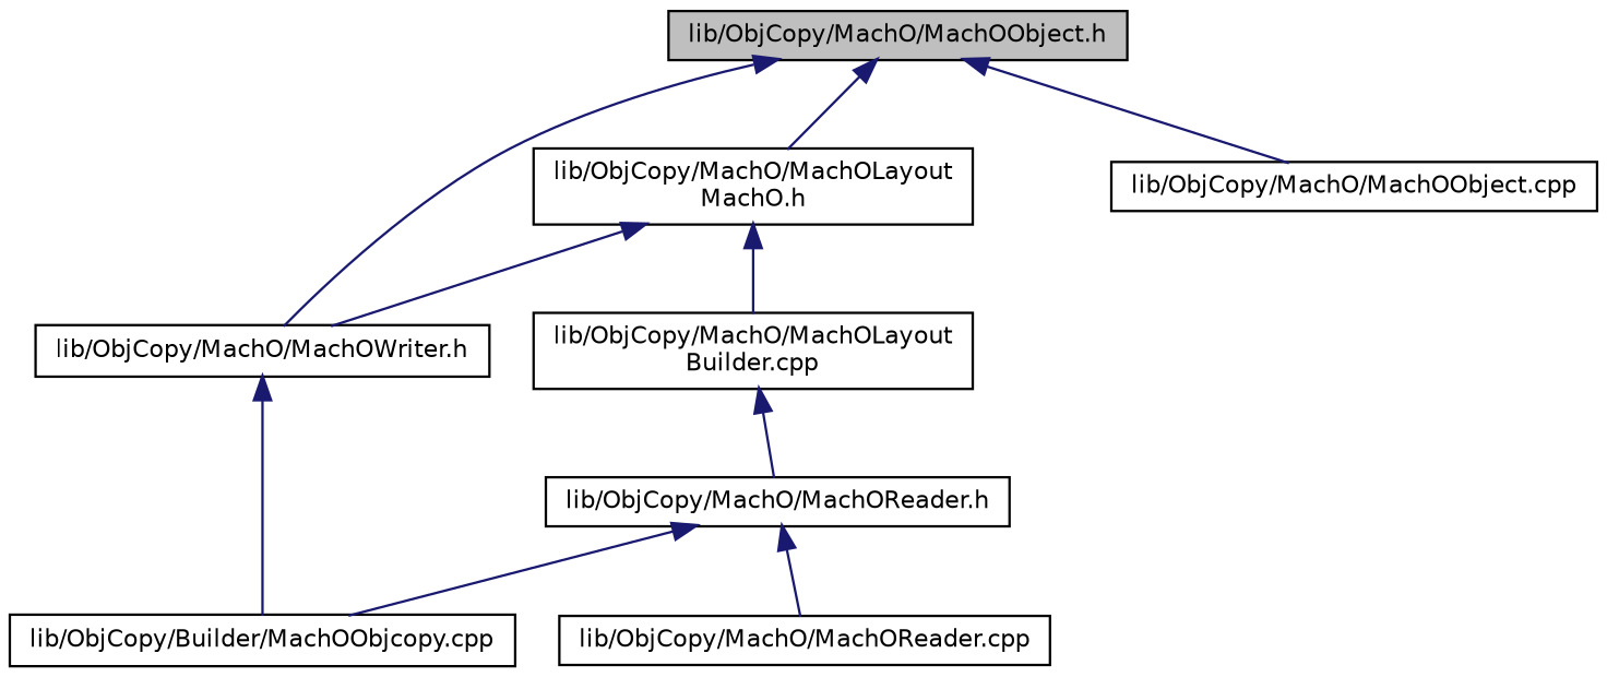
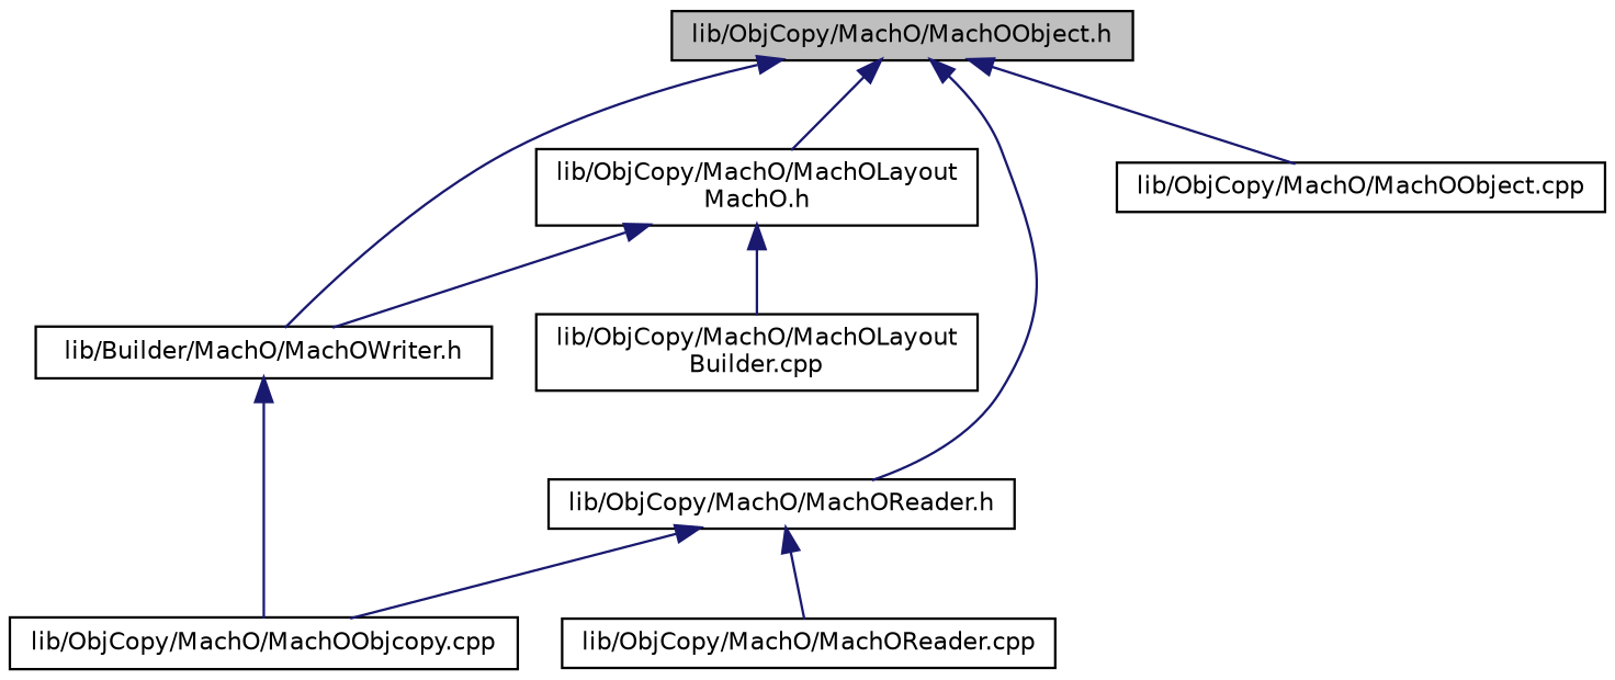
  digraph {
    node [color=black fontname=Helvetica fontsize=10 shape=record]
    edge [color=midnightblue dir=back fontname=Helvetica fontsize=10 labelfontname=Helvetica labelfontsize=10 style=solid]
    n1 [fillcolor=grey75 fontcolor=black height=0.2 label="lib/ObjCopy/MachO/MachOObject.h" style=filled width=0.4]
    n2 [height=0.2 label="lib/ObjCopy/MachO/MachOLayout\lMachO.h" width=0.4]
-   n3 [height=0.2 label="lib/ObjCopy/MachO/MachOWriter.h" width=0.4]
+   n3 [height=0.2 label="lib/Builder/MachO/MachOWriter.h" width=0.4]
    n4 [height=0.2 label="lib/ObjCopy/MachO/MachOReader.h" width=0.4]
    n5 [height=0.2 label="lib/ObjCopy/MachO/MachOObject.cpp" width=0.4]
    n6 [height=0.2 label="lib/ObjCopy/MachO/MachOLayout\lBuilder.cpp" width=0.4]
-   n7 [height=0.2 label="lib/ObjCopy/Builder/MachOObjcopy.cpp" width=0.4]
+   n7 [height=0.2 label="lib/ObjCopy/MachO/MachOObjcopy.cpp" width=0.4]
    n8 [height=0.2 label="lib/ObjCopy/MachO/MachOReader.cpp" width=0.4]
    n1 -> n2
    n1 -> n3
-   n6 -> n4
+   n1 -> n4
    n1 -> n5
    n2 -> n3
    n2 -> n6
    n3 -> n7
    n4 -> n7
    n4 -> n8
  }
